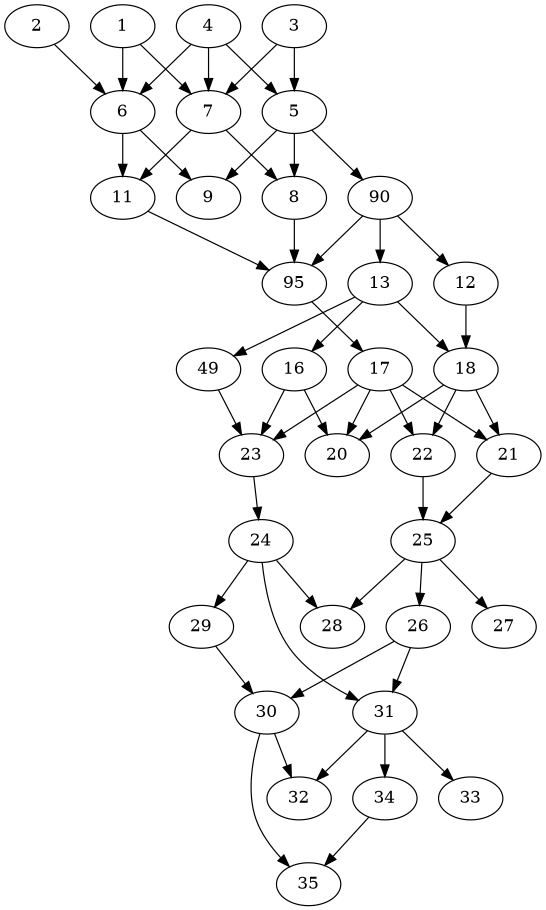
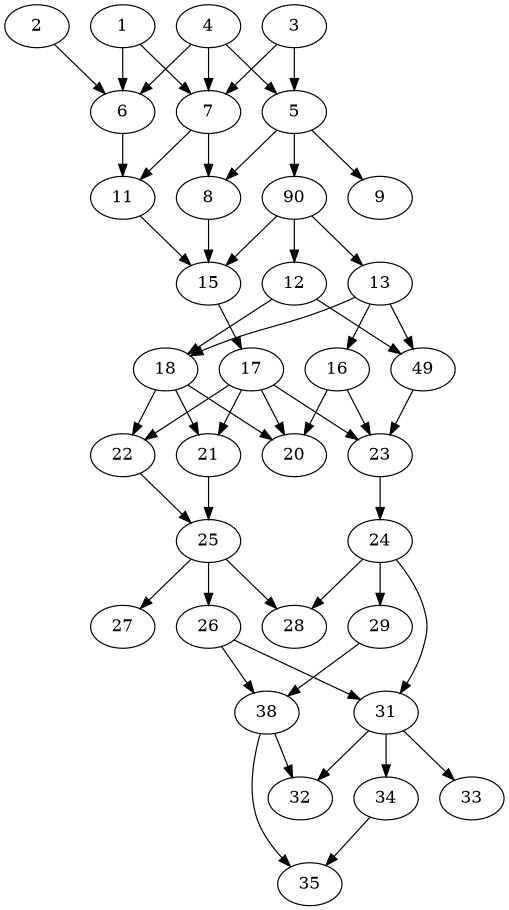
  digraph {
    node [alpha=0.14]
    1 [expect_size=8201216]
    6 [alpha=0.08 expect_size=8397824]
    7 [alpha=0.02 expect_size=37875712]
    9 [alpha=0.13 expect_size=37952512]
    11 [alpha=0.02 expect_size=50620416]
    8 [alpha=0.13 expect_size=10431488]
-   15 [alpha=0.08 expect_size=46369792 label=95]
+   15 [alpha=0.08 expect_size=46369792]
    2 [alpha=0.19 expect_size=41587712]
    3 [alpha=0.07 expect_size=22394880]
    5 [expect_size=19742720]
    n11 [alpha=0.02 expect_size=14625792 label=90]
    12 [alpha=0.13 expect_size=37171200]
    13 [alpha=0.20 expect_size=34061312]
    4 [alpha=0.19 expect_size=40617984]
    17 [alpha=0.08 expect_size=50515968]
    18 [alpha=0.02 expect_size=7992320]
    n17 [alpha=0.06 expect_size=37902336 label=49]
    16 [alpha=0.10 expect_size=31341568]
    20 [alpha=0.11 expect_size=21570560]
    21 [alpha=0.18 expect_size=26051584]
    22 [alpha=0.19 expect_size=29689856]
    23 [alpha=0.09 expect_size=12626944]
    25 [alpha=0.03 expect_size=28945408]
    24 [alpha=0.13 expect_size=11990016]
    28 [alpha=0.07 expect_size=42109952]
    29 [alpha=0.09 expect_size=46352384]
    31 [alpha=0.19 expect_size=40591360]
    26 [expect_size=46964736]
    27 [alpha=0.20 expect_size=22275072]
-   30 [expect_size=13844480]
+   30 [expect_size=13844480 label=38]
    32 [alpha=0.17 expect_size=35179520]
    35 [alpha=0.03 expect_size=36523008]
    34 [alpha=0.16 expect_size=6881280]
    33 [alpha=0.07 expect_size=33953792]
    1 -> 6
    1 -> 7
-   6 -> 9
    6 -> 11
    7 -> 11
    7 -> 8
    11 -> 15
    8 -> 15
    15 -> 17
    2 -> 6
    3 -> 7
    3 -> 5
    5 -> 9
    5 -> 8
    5 -> n11
    n11 -> 15
    n11 -> 12
    n11 -> 13
    12 -> 18
+   12 -> n17
    13 -> 18
    13 -> n17
    13 -> 16
    4 -> 6
    4 -> 7
    4 -> 5
    17 -> 20
    17 -> 21
    17 -> 22
    17 -> 23
    18 -> 20
    18 -> 21
    18 -> 22
    n17 -> 23
    16 -> 20
    16 -> 23
    21 -> 25
    22 -> 25
    23 -> 24
    25 -> 28
    25 -> 26
    25 -> 27
    24 -> 28
    24 -> 29
    24 -> 31
    29 -> 30
    31 -> 32
    31 -> 34
    31 -> 33
    26 -> 31
    26 -> 30
    30 -> 32
    30 -> 35
    34 -> 35
  }
